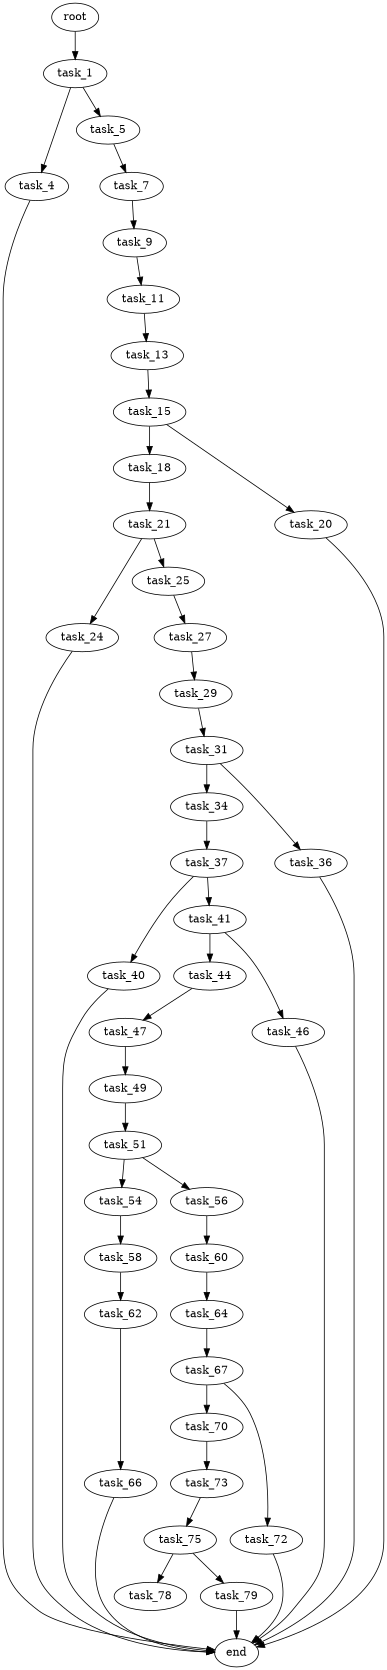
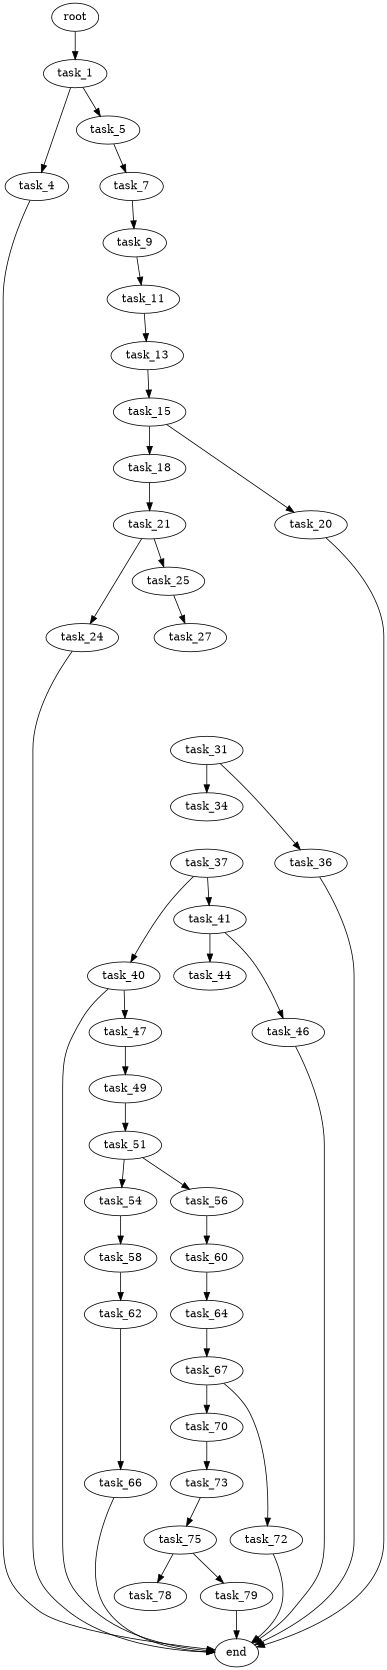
  digraph {
    root
    task_1
    task_4
    task_5
    end
    task_7
    task_9
    task_11
    task_13
    task_15
    task_18
    task_20
    task_21
    task_24
    task_25
    task_27
-   task_29
    task_31
    task_34
    task_36
    task_37
    task_40
    task_41
    task_44
    task_46
    task_47
    task_49
    task_51
    task_54
    task_56
    task_58
    task_60
    task_62
    task_64
    task_66
    task_67
    task_70
    task_72
    task_73
    task_75
    task_78
    task_79
    root -> task_1
    task_1 -> task_4
    task_1 -> task_5
    task_4 -> end
    task_5 -> task_7
    task_7 -> task_9
    task_9 -> task_11
    task_11 -> task_13
    task_13 -> task_15
    task_15 -> task_18
    task_15 -> task_20
    task_18 -> task_21
    task_20 -> end
    task_21 -> task_24
    task_21 -> task_25
    task_24 -> end
    task_25 -> task_27
-   task_27 -> task_29
-   task_29 -> task_31
    task_31 -> task_34
    task_31 -> task_36
-   task_34 -> task_37
    task_36 -> end
    task_37 -> task_40
    task_37 -> task_41
    task_40 -> end
    task_41 -> task_44
    task_41 -> task_46
-   task_44 -> task_47
+   task_40 -> task_47
    task_46 -> end
    task_47 -> task_49
    task_49 -> task_51
    task_51 -> task_54
    task_51 -> task_56
    task_54 -> task_58
    task_56 -> task_60
    task_58 -> task_62
    task_60 -> task_64
    task_62 -> task_66
    task_64 -> task_67
    task_66 -> end
    task_67 -> task_70
    task_67 -> task_72
    task_70 -> task_73
    task_72 -> end
    task_73 -> task_75
    task_75 -> task_78
    task_75 -> task_79
    task_79 -> end
  }
